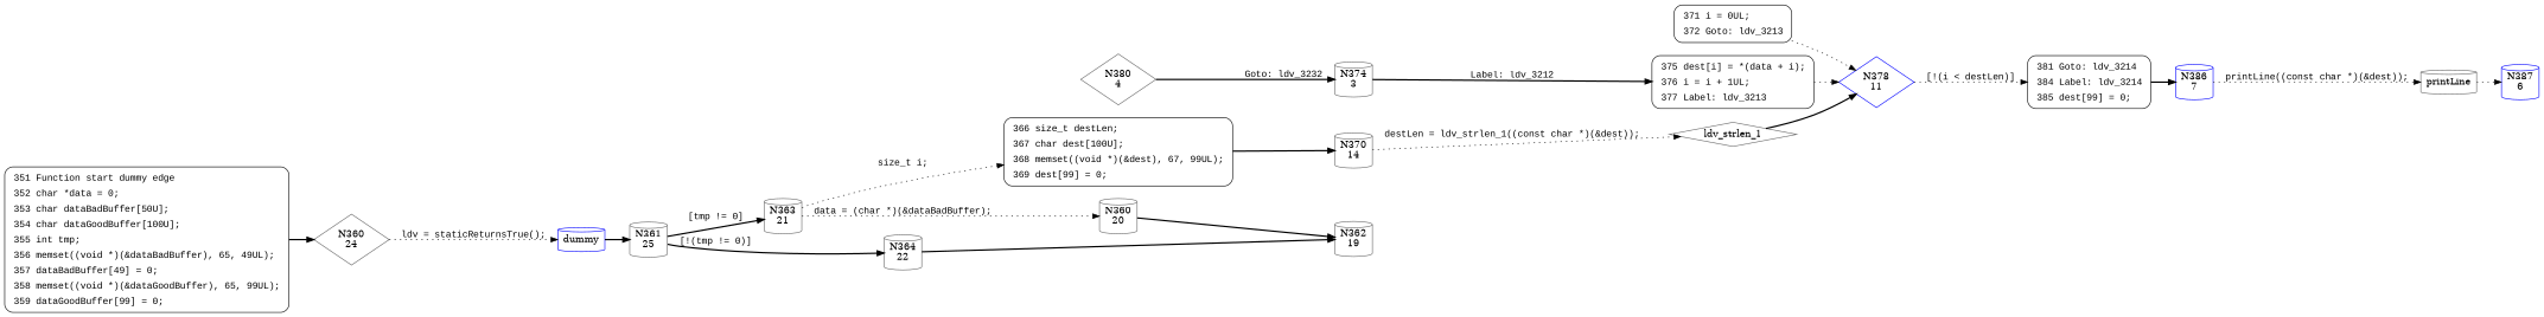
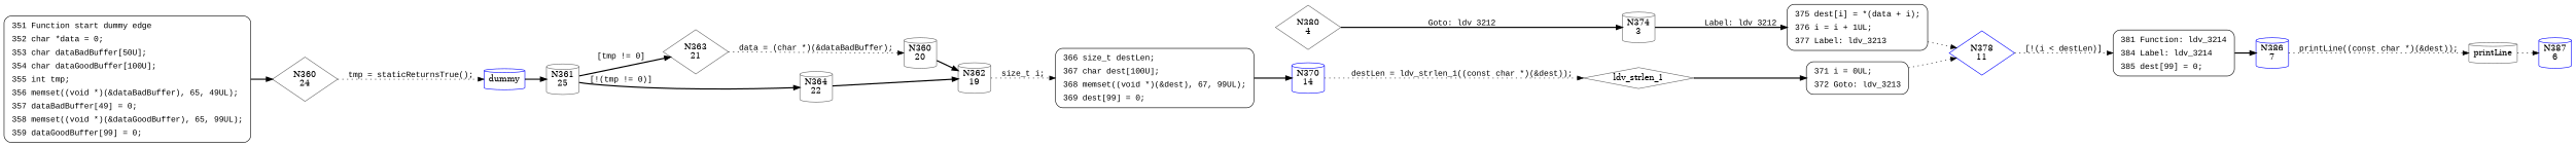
  digraph {
    rankdir=LR
    node [color=gray40 shape=cylinder]
    edge [fontname="Courier New" style=bold]
    n1 [label="N360\n24" shape=diamond]
    n2 [color=blue label=dummy]
    n3 [label="N361\n25"]
-   n4 [label="N363\n21"]
+   n4 [label="N363\n21" shape=diamond]
    n5 [label="N364\n22"]
    n6 [label="N360\n20"]
    n7 [label="N362\n19"]
    n8 [fillcolor=white fontname="Courier New" label=<<table border="0" cellborder="0" cellpadding="3" bgcolor="white"><tr><td align="right">366</td><td align="left">size_t destLen;</td></tr><tr><td align="right">367</td><td align="left">char dest[100U];</td></tr><tr><td align="right">368</td><td align="left">memset((void *)(&amp;dest), 67, 99UL);</td></tr><tr><td align="right">369</td><td align="left">dest[99] = 0;</td></tr></table>> penwidth=1 shape=Mrecord style="filled,bold" color=""]
-   n9 [label="N370\n14"]
+   n9 [color=blue label="N370\n14"]
    n10 [label=ldv_strlen_1 shape=diamond]
    n11 [fillcolor=white fontname="Courier New" label=<<table border="0" cellborder="0" cellpadding="3" bgcolor="white"><tr><td align="right">371</td><td align="left">i = 0UL;</td></tr><tr><td align="right">372</td><td align="left">Goto: ldv_3213</td></tr></table>> penwidth=1 shape=Mrecord style="filled,bold" color=""]
    n12 [color=blue label="N378\n11" shape=diamond]
-   n13 [fillcolor=white fontname="Courier New" label=<<table border="0" cellborder="0" cellpadding="3" bgcolor="white"><tr><td align="right">381</td><td align="left">Goto: ldv_3214</td></tr><tr><td align="right">384</td><td align="left">Label: ldv_3214</td></tr><tr><td align="right">385</td><td align="left">dest[99] = 0;</td></tr></table>> penwidth=1 shape=Mrecord style="filled,bold" color=""]
+   n13 [fillcolor=white fontname="Courier New" label=<<table border="0" cellborder="0" cellpadding="3" bgcolor="white"><tr><td align="right">381</td><td align="left">Function: ldv_3214</td></tr><tr><td align="right">384</td><td align="left">Label: ldv_3214</td></tr><tr><td align="right">385</td><td align="left">dest[99] = 0;</td></tr></table>> penwidth=1 shape=Mrecord style="filled,bold" color=""]
    n14 [label="N380\n4" shape=diamond]
    n15 [label="N374\n3"]
    n16 [color=blue label="N386\n7"]
    n17 [fillcolor=white fontname="Courier New" label=<<table border="0" cellborder="0" cellpadding="3" bgcolor="white"><tr><td align="right">375</td><td align="left">dest[i] = *(data + i);</td></tr><tr><td align="right">376</td><td align="left">i = i + 1UL;</td></tr><tr><td align="right">377</td><td align="left">Label: ldv_3213</td></tr></table>> penwidth=1 shape=Mrecord style="filled,bold" color=""]
    n18 [label=printLine]
    n19 [color=blue label="N387\n6"]
    n20 [fillcolor=white fontname="Courier New" label=<<table border="0" cellborder="0" cellpadding="3" bgcolor="white"><tr><td align="right">351</td><td align="left">Function start dummy edge</td></tr><tr><td align="right">352</td><td align="left">char *data = 0;</td></tr><tr><td align="right">353</td><td align="left">char dataBadBuffer[50U];</td></tr><tr><td align="right">354</td><td align="left">char dataGoodBuffer[100U];</td></tr><tr><td align="right">355</td><td align="left">int tmp;</td></tr><tr><td align="right">356</td><td align="left">memset((void *)(&amp;dataBadBuffer), 65, 49UL);</td></tr><tr><td align="right">357</td><td align="left">dataBadBuffer[49] = 0;</td></tr><tr><td align="right">358</td><td align="left">memset((void *)(&amp;dataGoodBuffer), 65, 99UL);</td></tr><tr><td align="right">359</td><td align="left">dataGoodBuffer[99] = 0;</td></tr></table>> penwidth=1 shape=Mrecord style="filled,bold" color=""]
-   n1 -> n2 [label="ldv = staticReturnsTrue();" style=dotted]
+   n1 -> n2 [label="tmp = staticReturnsTrue();" style=dotted]
    n2 -> n3
    n3 -> n4 [label="[tmp != 0]"]
    n3 -> n5 [label="[!(tmp != 0)]"]
    n4 -> n6 [label="data = (char *)(&dataBadBuffer);" style=dotted]
    n5 -> n7
    n6 -> n7
-   n4 -> n8 [label="size_t i;" style=dotted]
+   n7 -> n8 [label="size_t i;" style=dotted]
    n8 -> n9 [fontname=""]
    n9 -> n10 [label="destLen = ldv_strlen_1((const char *)(&dest));" style=dotted]
-   n10 -> n12
+   n10 -> n11
    n11 -> n12 [style=dotted fontname=""]
    n12 -> n13 [label="[!(i < destLen)]" style=dotted]
    n13 -> n16 [fontname=""]
-   n14 -> n15 [label="Goto: ldv_3232"]
+   n14 -> n15 [label="Goto: ldv_3212"]
    n15 -> n17 [label="Label: ldv_3212"]
    n16 -> n18 [label="printLine((const char *)(&dest));" style=dotted]
    n17 -> n12 [style=dotted fontname=""]
    n18 -> n19 [style=dotted]
    n20 -> n1 [fontname=""]
  }
